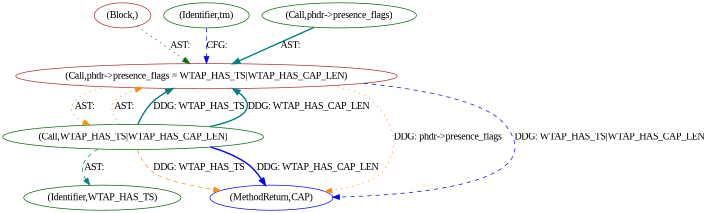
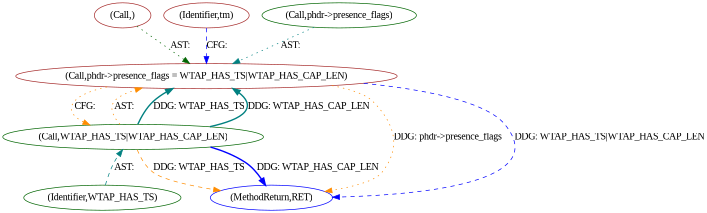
  digraph {
    fontname="Liberation Serif"
    node [color=brown fontname="Liberation Serif"]
    edge [color=darkorange fontname="Liberation Serif" style=dotted]
    n1 [label="(Call,phdr->presence_flags = WTAP_HAS_TS|WTAP_HAS_CAP_LEN)"]
    n2 [color=darkgreen label="(Call,WTAP_HAS_TS|WTAP_HAS_CAP_LEN)"]
-   n3 [color=blue label="(MethodReturn,CAP)"]
-   n4 [label="(Block,)"]
-   n5 [color=darkgreen label="(Identifier,tm)"]
+   n3 [color=blue label="(MethodReturn,RET)"]
+   n4 [label="(Call,)"]
+   n5 [label="(Identifier,tm)"]
    n6 [color=darkgreen label="(Call,phdr->presence_flags)"]
    n7 [color=darkgreen label="(Identifier,WTAP_HAS_TS)"]
-   n1 -> n2 [label="AST: "]
+   n1 -> n2 [label="CFG: "]
    n1 -> n3 [label="DDG: phdr->presence_flags"]
    n1 -> n3 [color=blue label="DDG: WTAP_HAS_TS|WTAP_HAS_CAP_LEN" style=dashed]
    n2 -> n1 [label="AST: "]
    n2 -> n1 [color=teal label="DDG: WTAP_HAS_TS" style=bold]
    n2 -> n1 [color=teal label="DDG: WTAP_HAS_CAP_LEN" style=bold]
    n2 -> n3 [label="DDG: WTAP_HAS_TS" style=dashed]
    n2 -> n3 [color=blue label="DDG: WTAP_HAS_CAP_LEN" style=bold]
    n4 -> n1 [color=darkgreen label="AST: "]
    n5 -> n1 [color=blue label="CFG: " style=dashed]
-   n6 -> n1 [color=teal label="AST: " style=bold]
-   n2 -> n7 [color=teal label="AST: " style=dashed]
+   n6 -> n1 [color=teal label="AST: "]
+   n7 -> n2 [color=teal label="AST: " style=dashed]
  }
